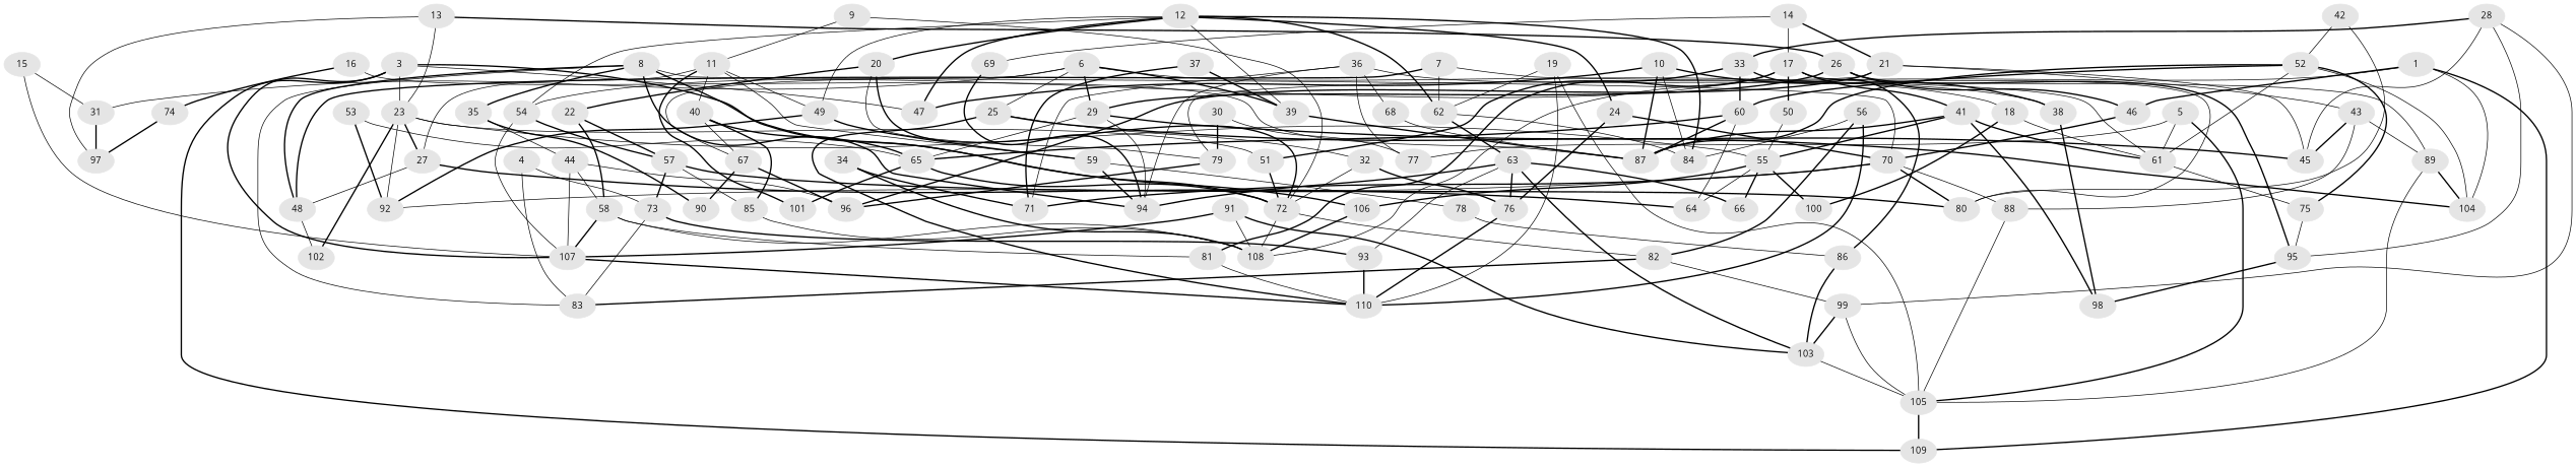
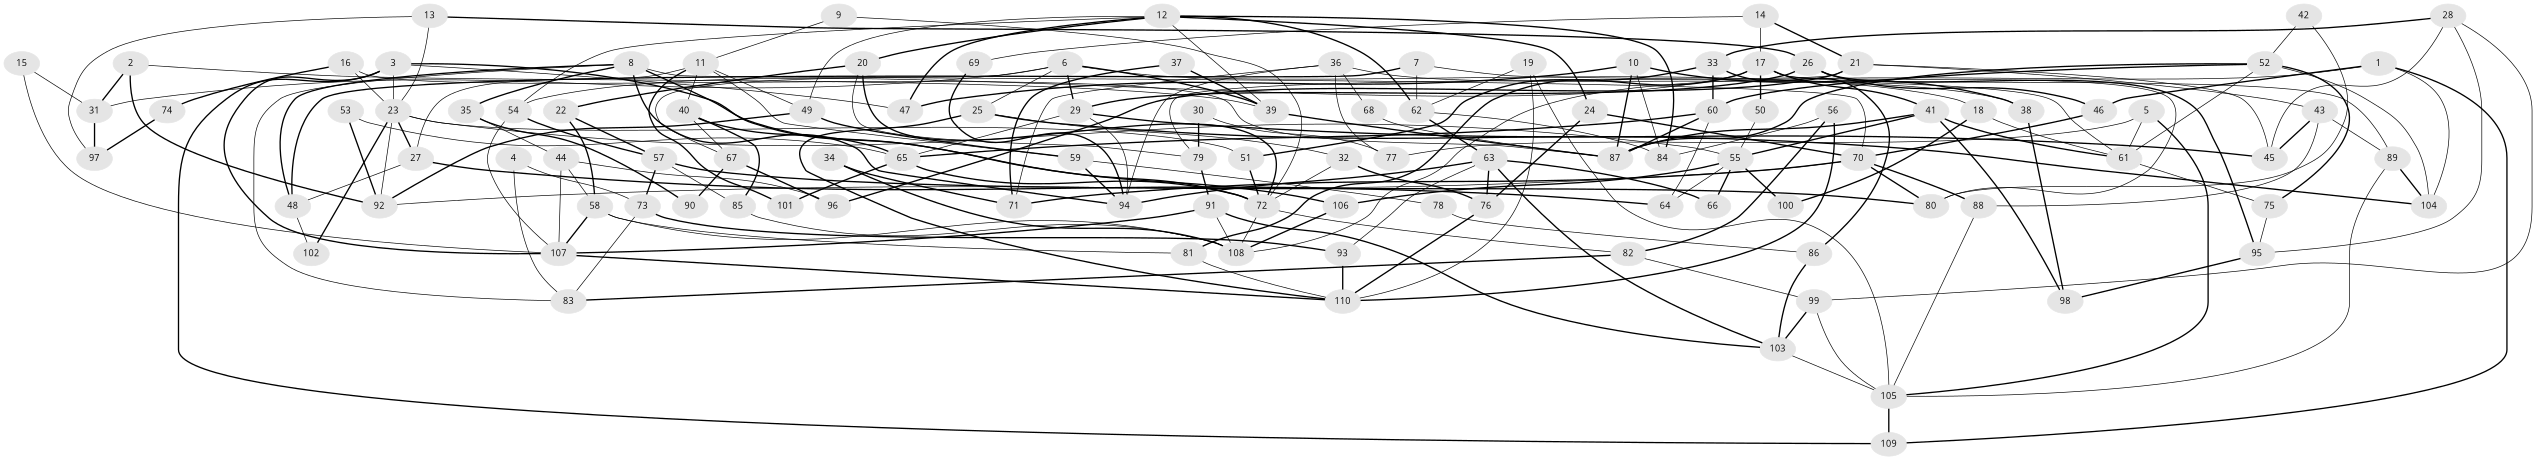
  graph {
    fontname="Open Sans"
    node [color=gray90 fontname="Open Sans" style=filled]
    edge [fontname="Open Sans" style=bold]
    1
    46
    104
    108
    109
    70
+   2
    31
    39
    92
    97
    87
    3
    23
    47
    106
    107
    27
    51
    55
    102
    110
    4
    73
    83
    93
    5
    61
    77
    105
    75
    6
    18
    25
    29
    67
    100
    32
    94
    45
    65
    96
    90
    7
    48
    62
    84
    63
    8
    35
    72
    44
    80
    71
    88
    82
    9
    11
    40
    49
    59
    101
    10
    38
    98
    64
    85
    78
    12
    20
    24
    54
    22
    79
    76
    57
    13
    26
    95
    14
    17
    21
    69
    41
    50
    81
    89
    43
    15
    16
    74
    19
    58
    66
    28
    33
    99
    60
    86
    103
    30
    34
    36
    68
    37
    42
    52
    53
    56
    91
    1 -- 46
    1 -- 104 [style=solid]
    1 -- 108 [style=solid]
    1 -- 109
    46 -- 70
    70 -- 92 [style=solid]
    70 -- 80
    70 -- 71
-   70 -- 88 [style=solid]
+   70 -- 88
+   2 -- 31
+   2 -- 39 [style=solid]
+   2 -- 92
    31 -- 97
    39 -- 87
    3 -- 109
    3 -- 23 [style=solid]
    3 -- 47 [style=solid]
    3 -- 106
    3 -- 107
    23 -- 92 [style=solid]
    23 -- 27
    23 -- 51 [style=solid]
    23 -- 55 [style=solid]
    23 -- 102
    106 -- 108
    107 -- 110
    27 -- 48 [style=solid]
    27 -- 64
    51 -- 72
    55 -- 106
    55 -- 100
    55 -- 64 [style=solid]
    55 -- 66
    4 -- 73 [style=solid]
    4 -- 83 [style=solid]
    73 -- 83 [style=solid]
    73 -- 93
    93 -- 110
    5 -- 61 [style=solid]
    5 -- 77 [style=solid]
    5 -- 105
    61 -- 75 [style=solid]
    105 -- 109
    75 -- 95 [style=solid]
    6 -- 31 [style=solid]
    6 -- 39
    6 -- 18 [style=solid]
    6 -- 25 [style=solid]
    6 -- 29
    6 -- 67 [style=solid]
    18 -- 61 [style=solid]
    18 -- 100
    25 -- 104
    25 -- 110
    25 -- 32 [style=solid]
    29 -- 94 [style=solid]
    29 -- 45
    29 -- 65 [style=solid]
    67 -- 96
    67 -- 90
    32 -- 72 [style=solid]
    32 -- 76
    65 -- 72
    65 -- 101
    7 -- 61 [style=solid]
    7 -- 48
    7 -- 62 [style=solid]
    48 -- 102 [style=solid]
    62 -- 84 [style=solid]
    62 -- 63
    63 -- 93 [style=solid]
    63 -- 94
    63 -- 76
    63 -- 66
    63 -- 103
    8 -- 70 [style=solid]
    8 -- 83 [style=solid]
    8 -- 94
    8 -- 48
    8 -- 35
    8 -- 72
    35 -- 90
    35 -- 44 [style=solid]
    72 -- 108 [style=solid]
    72 -- 82 [style=solid]
    44 -- 107 [style=solid]
    44 -- 96 [style=solid]
    44 -- 58 [style=solid]
    88 -- 105 [style=solid]
    82 -- 83
    82 -- 99 [style=solid]
    9 -- 72 [style=solid]
    9 -- 11 [style=solid]
    11 -- 27 [style=solid]
    11 -- 40 [style=solid]
    11 -- 49 [style=solid]
    11 -- 59 [style=solid]
    11 -- 101
    40 -- 67 [style=solid]
    40 -- 65
    40 -- 85
    49 -- 92
    49 -- 59
    59 -- 94
    59 -- 78 [style=solid]
    10 -- 87
    10 -- 47
    10 -- 84 [style=solid]
    10 -- 38
    38 -- 98
    85 -- 108 [style=solid]
    78 -- 86 [style=solid]
    12 -- 39 [style=solid]
    12 -- 47
    12 -- 62
    12 -- 84
    12 -- 49 [style=solid]
    12 -- 20
    12 -- 24
    12 -- 54 [style=solid]
    20 -- 72
    20 -- 22
    20 -- 79 [style=solid]
    24 -- 70
    24 -- 76
    54 -- 107 [style=solid]
    54 -- 57
    22 -- 57
    22 -- 58
-   79 -- 96
+   79 -- 91
    76 -- 110
    57 -- 73
    57 -- 80
    57 -- 85 [style=solid]
    13 -- 97 [style=solid]
    13 -- 23 [style=solid]
    13 -- 26
    26 -- 46
    26 -- 29
    26 -- 95
    95 -- 98
    14 -- 17 [style=solid]
    14 -- 21
    14 -- 69 [style=solid]
    17 -- 80 [style=solid]
    17 -- 54 [style=solid]
    17 -- 41
    17 -- 50
    17 -- 81
    17 -- 89 [style=solid]
    21 -- 45 [style=solid]
    21 -- 96
    21 -- 79 [style=solid]
    21 -- 43 [style=solid]
    69 -- 94
    41 -- 87
    41 -- 55
    41 -- 61
    41 -- 98
    50 -- 55 [style=solid]
    81 -- 110 [style=solid]
    89 -- 104
    89 -- 105 [style=solid]
    43 -- 45
    43 -- 88 [style=solid]
    43 -- 89 [style=solid]
    15 -- 31 [style=solid]
    15 -- 107 [style=solid]
    16 -- 87 [style=solid]
+   16 -- 23 [style=solid]
    16 -- 74
    74 -- 97
    19 -- 110 [style=solid]
    19 -- 105 [style=solid]
    19 -- 62 [style=solid]
    58 -- 108 [style=solid]
    58 -- 107
    58 -- 81 [style=solid]
    28 -- 45 [style=solid]
    28 -- 95 [style=solid]
    28 -- 33
    28 -- 99 [style=solid]
    33 -- 51
    33 -- 60
    33 -- 86
    99 -- 105 [style=solid]
    99 -- 103
    60 -- 87
    60 -- 65
    60 -- 64 [style=solid]
    86 -- 103
    103 -- 105 [style=solid]
    30 -- 77 [style=solid]
    30 -- 79
    34 -- 108
    34 -- 71
    36 -- 77 [style=solid]
    36 -- 94 [style=solid]
    36 -- 71 [style=solid]
    36 -- 38 [style=solid]
    36 -- 68 [style=solid]
    68 -- 87 [style=solid]
    37 -- 39
    37 -- 71
    42 -- 80 [style=solid]
    42 -- 52 [style=solid]
    52 -- 104 [style=solid]
    52 -- 87
    52 -- 61 [style=solid]
    52 -- 75
    52 -- 60
    53 -- 92
    53 -- 65 [style=solid]
    56 -- 110
    56 -- 84 [style=solid]
    56 -- 82
    91 -- 108 [style=solid]
    91 -- 107
    91 -- 103
  }
